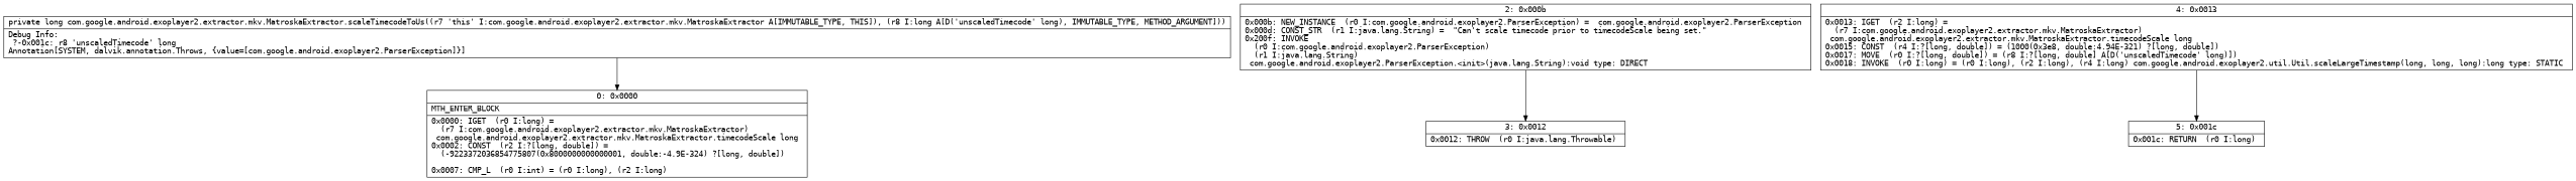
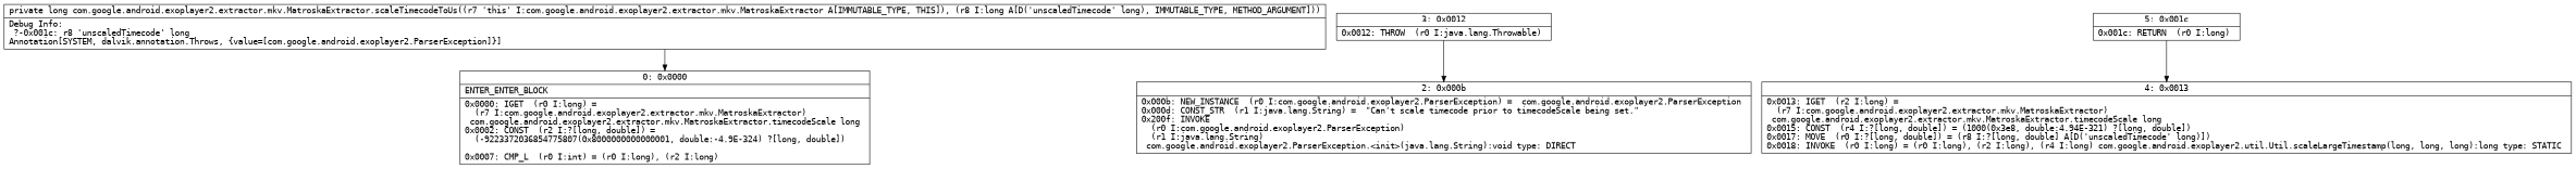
  digraph {
    fontname="DejaVu Sans Mono"
    node [fontname="DejaVu Sans Mono" shape=record]
    edge [fontname="DejaVu Sans Mono"]
-   n1 [label="{0\:\ 0x0000|MTH_ENTER_BLOCK\l|0x0000: IGET  (r0 I:long) = \l  (r7 I:com.google.android.exoplayer2.extractor.mkv.MatroskaExtractor)\l com.google.android.exoplayer2.extractor.mkv.MatroskaExtractor.timecodeScale long \l0x0002: CONST  (r2 I:?[long, double]) = \l  (\-9223372036854775807(0x8000000000000001, double:\-4.9E\-324) ?[long, double])\l \l0x0007: CMP_L  (r0 I:int) = (r0 I:long), (r2 I:long) \l}"]
+   n1 [label="{0\:\ 0x0000|ENTER_ENTER_BLOCK\l|0x0000: IGET  (r0 I:long) = \l  (r7 I:com.google.android.exoplayer2.extractor.mkv.MatroskaExtractor)\l com.google.android.exoplayer2.extractor.mkv.MatroskaExtractor.timecodeScale long \l0x0002: CONST  (r2 I:?[long, double]) = \l  (\-9223372036854775807(0x8000000000000001, double:\-4.9E\-324) ?[long, double])\l \l0x0007: CMP_L  (r0 I:int) = (r0 I:long), (r2 I:long) \l}"]
    n2 [label="{2\:\ 0x000b|0x000b: NEW_INSTANCE  (r0 I:com.google.android.exoplayer2.ParserException) =  com.google.android.exoplayer2.ParserException \l0x000d: CONST_STR  (r1 I:java.lang.String) =  \"Can't scale timecode prior to timecodeScale being set.\" \l0x200f: INVOKE  \l  (r0 I:com.google.android.exoplayer2.ParserException)\l  (r1 I:java.lang.String)\l com.google.android.exoplayer2.ParserException.\<init\>(java.lang.String):void type: DIRECT \l}"]
    n3 [label="{3\:\ 0x0012|0x0012: THROW  (r0 I:java.lang.Throwable) \l}"]
    n4 [label="{4\:\ 0x0013|0x0013: IGET  (r2 I:long) = \l  (r7 I:com.google.android.exoplayer2.extractor.mkv.MatroskaExtractor)\l com.google.android.exoplayer2.extractor.mkv.MatroskaExtractor.timecodeScale long \l0x0015: CONST  (r4 I:?[long, double]) = (1000(0x3e8, double:4.94E\-321) ?[long, double]) \l0x0017: MOVE  (r0 I:?[long, double]) = (r8 I:?[long, double] A[D('unscaledTimecode' long)]) \l0x0018: INVOKE  (r0 I:long) = (r0 I:long), (r2 I:long), (r4 I:long) com.google.android.exoplayer2.util.Util.scaleLargeTimestamp(long, long, long):long type: STATIC \l}"]
    n5 [label="{5\:\ 0x001c|0x001c: RETURN  (r0 I:long) \l}"]
    n6 [label="{private long com.google.android.exoplayer2.extractor.mkv.MatroskaExtractor.scaleTimecodeToUs((r7 'this' I:com.google.android.exoplayer2.extractor.mkv.MatroskaExtractor A[IMMUTABLE_TYPE, THIS]), (r8 I:long A[D('unscaledTimecode' long), IMMUTABLE_TYPE, METHOD_ARGUMENT]))  | Debug Info:\l  ?\-0x001c: r8 'unscaledTimecode' long\lAnnotation[SYSTEM, dalvik.annotation.Throws, \{value=[com.google.android.exoplayer2.ParserException]\}]\l}"]
-   n2 -> n3
-   n4 -> n5
+   n3 -> n2
+   n5 -> n4
    n6 -> n1
  }
